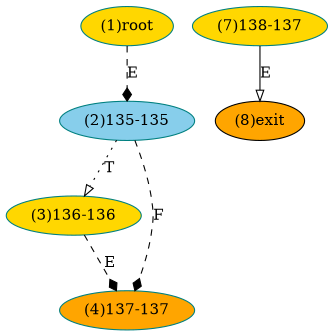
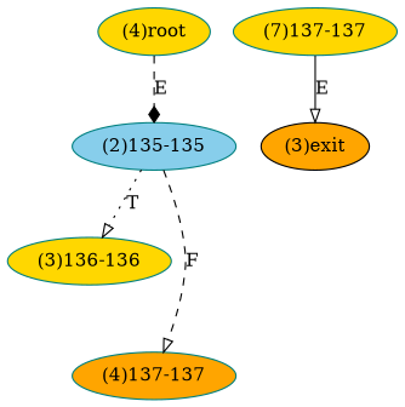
  digraph {
    node [color=teal fillcolor=gold style=filled]
    edge [arrowhead=onormal style=dashed]
-   n1 [label="(1)root"]
+   n1 [label="(4)root"]
    n2 [fillcolor=skyblue label="(2)135-135"]
    n3 [label="(3)136-136"]
    n4 [fillcolor=orange label="(4)137-137"]
-   n5 [label="(7)138-137"]
-   n6 [color=black fillcolor=orange label="(8)exit"]
+   n5 [label="(7)137-137"]
+   n6 [color=black fillcolor=orange label="(3)exit"]
    n1 -> n2 [arrowhead=diamond label=E]
    n2 -> n3 [label=T style=dotted]
-   n2 -> n4 [arrowhead=diamond label=F]
-   n3 -> n4 [arrowhead=diamond label=E]
+   n2 -> n4 [label=F]
    n5 -> n6 [label=E style=solid]
  }
